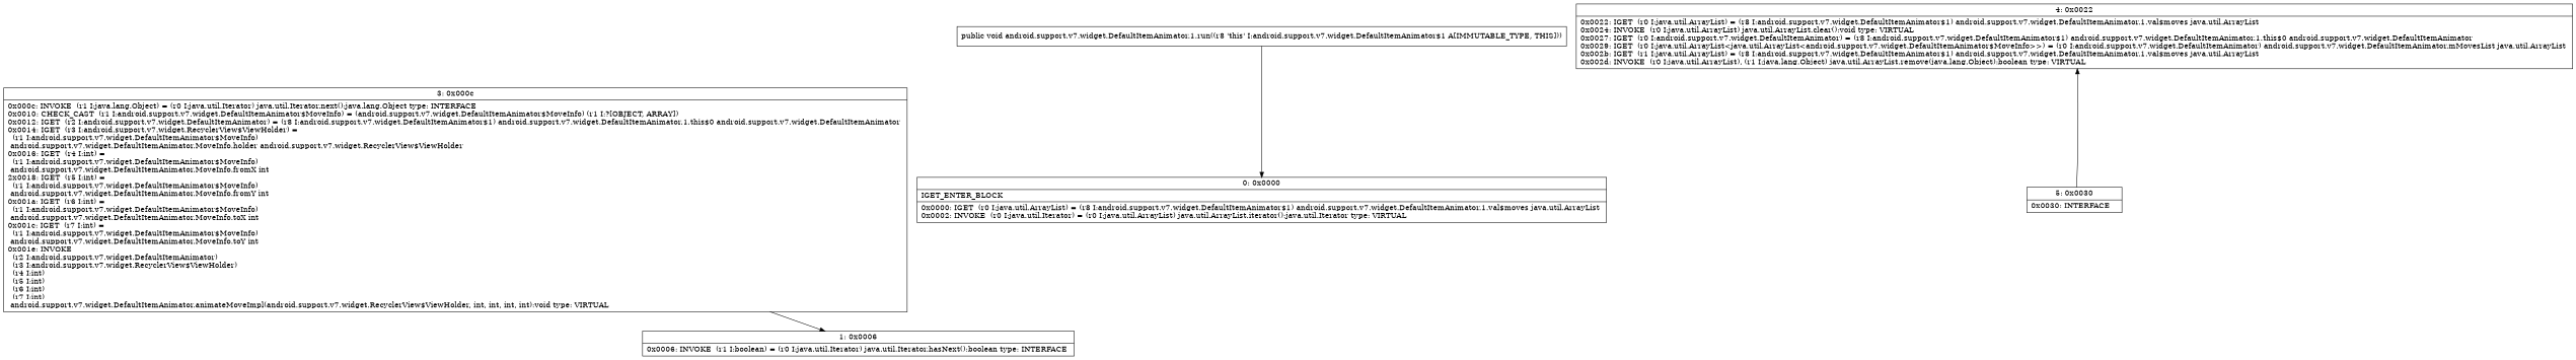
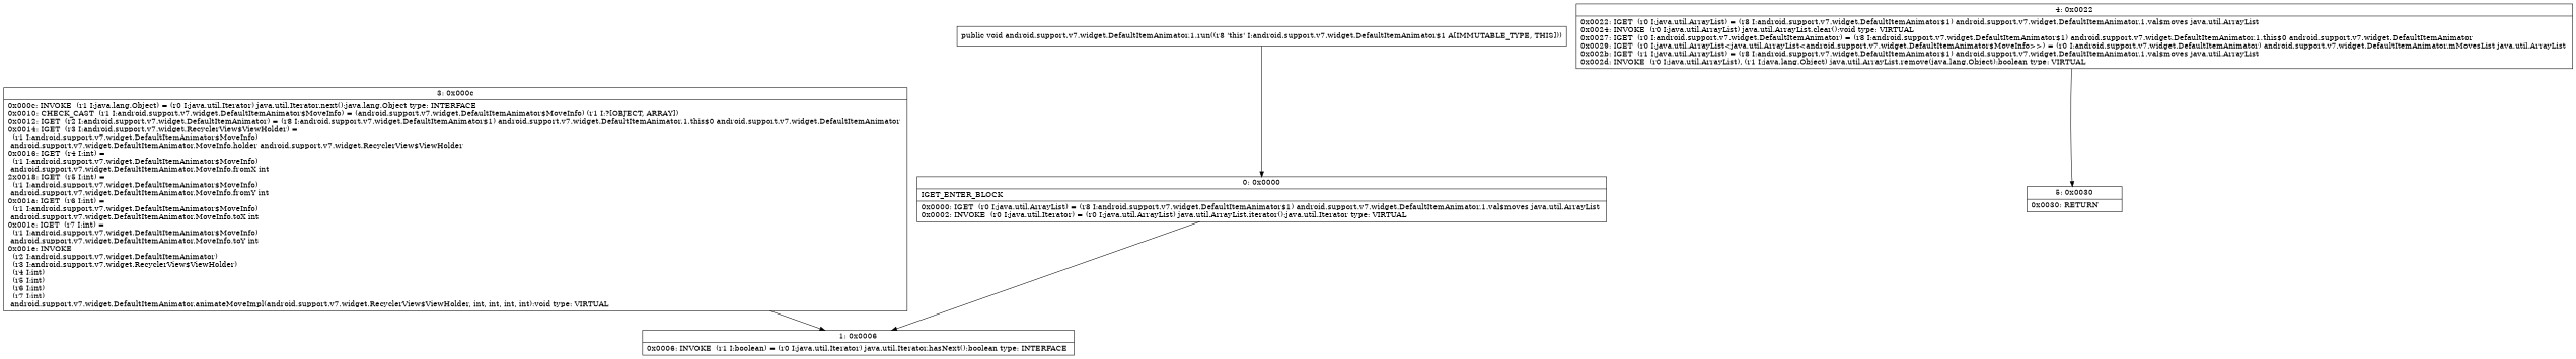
  digraph {
    node [shape=record]
    n1 [label="{0\:\ 0x0000|IGET_ENTER_BLOCK\l|0x0000: IGET  (r0 I:java.util.ArrayList) = (r8 I:android.support.v7.widget.DefaultItemAnimator$1) android.support.v7.widget.DefaultItemAnimator.1.val$moves java.util.ArrayList \l0x0002: INVOKE  (r0 I:java.util.Iterator) = (r0 I:java.util.ArrayList) java.util.ArrayList.iterator():java.util.Iterator type: VIRTUAL \l}"]
    n2 [label="{1\:\ 0x0006|0x0006: INVOKE  (r1 I:boolean) = (r0 I:java.util.Iterator) java.util.Iterator.hasNext():boolean type: INTERFACE \l}"]
    n3 [label="{3\:\ 0x000c|0x000c: INVOKE  (r1 I:java.lang.Object) = (r0 I:java.util.Iterator) java.util.Iterator.next():java.lang.Object type: INTERFACE \l0x0010: CHECK_CAST  (r1 I:android.support.v7.widget.DefaultItemAnimator$MoveInfo) = (android.support.v7.widget.DefaultItemAnimator$MoveInfo) (r1 I:?[OBJECT, ARRAY]) \l0x0012: IGET  (r2 I:android.support.v7.widget.DefaultItemAnimator) = (r8 I:android.support.v7.widget.DefaultItemAnimator$1) android.support.v7.widget.DefaultItemAnimator.1.this$0 android.support.v7.widget.DefaultItemAnimator \l0x0014: IGET  (r3 I:android.support.v7.widget.RecyclerView$ViewHolder) = \l  (r1 I:android.support.v7.widget.DefaultItemAnimator$MoveInfo)\l android.support.v7.widget.DefaultItemAnimator.MoveInfo.holder android.support.v7.widget.RecyclerView$ViewHolder \l0x0016: IGET  (r4 I:int) = \l  (r1 I:android.support.v7.widget.DefaultItemAnimator$MoveInfo)\l android.support.v7.widget.DefaultItemAnimator.MoveInfo.fromX int \l2x0018: IGET  (r5 I:int) = \l  (r1 I:android.support.v7.widget.DefaultItemAnimator$MoveInfo)\l android.support.v7.widget.DefaultItemAnimator.MoveInfo.fromY int \l0x001a: IGET  (r6 I:int) = \l  (r1 I:android.support.v7.widget.DefaultItemAnimator$MoveInfo)\l android.support.v7.widget.DefaultItemAnimator.MoveInfo.toX int \l0x001c: IGET  (r7 I:int) = \l  (r1 I:android.support.v7.widget.DefaultItemAnimator$MoveInfo)\l android.support.v7.widget.DefaultItemAnimator.MoveInfo.toY int \l0x001e: INVOKE  \l  (r2 I:android.support.v7.widget.DefaultItemAnimator)\l  (r3 I:android.support.v7.widget.RecyclerView$ViewHolder)\l  (r4 I:int)\l  (r5 I:int)\l  (r6 I:int)\l  (r7 I:int)\l android.support.v7.widget.DefaultItemAnimator.animateMoveImpl(android.support.v7.widget.RecyclerView$ViewHolder, int, int, int, int):void type: VIRTUAL \l}"]
    n4 [label="{4\:\ 0x0022|0x0022: IGET  (r0 I:java.util.ArrayList) = (r8 I:android.support.v7.widget.DefaultItemAnimator$1) android.support.v7.widget.DefaultItemAnimator.1.val$moves java.util.ArrayList \l0x0024: INVOKE  (r0 I:java.util.ArrayList) java.util.ArrayList.clear():void type: VIRTUAL \l0x0027: IGET  (r0 I:android.support.v7.widget.DefaultItemAnimator) = (r8 I:android.support.v7.widget.DefaultItemAnimator$1) android.support.v7.widget.DefaultItemAnimator.1.this$0 android.support.v7.widget.DefaultItemAnimator \l0x0029: IGET  (r0 I:java.util.ArrayList\<java.util.ArrayList\<android.support.v7.widget.DefaultItemAnimator$MoveInfo\>\>) = (r0 I:android.support.v7.widget.DefaultItemAnimator) android.support.v7.widget.DefaultItemAnimator.mMovesList java.util.ArrayList \l0x002b: IGET  (r1 I:java.util.ArrayList) = (r8 I:android.support.v7.widget.DefaultItemAnimator$1) android.support.v7.widget.DefaultItemAnimator.1.val$moves java.util.ArrayList \l0x002d: INVOKE  (r0 I:java.util.ArrayList), (r1 I:java.lang.Object) java.util.ArrayList.remove(java.lang.Object):boolean type: VIRTUAL \l}"]
-   n5 [label="{5\:\ 0x0030|0x0030: INTERFACE   \l}"]
+   n5 [label="{5\:\ 0x0030|0x0030: RETURN   \l}"]
    n6 [label="{public void android.support.v7.widget.DefaultItemAnimator.1.run((r8 'this' I:android.support.v7.widget.DefaultItemAnimator$1 A[IMMUTABLE_TYPE, THIS])) }"]
+   n1 -> n2
    n3 -> n2
-   n5 -> n4
+   n4 -> n5
    n6 -> n1
  }
